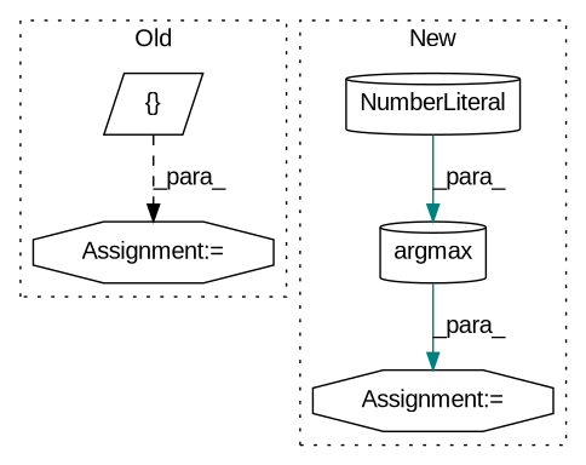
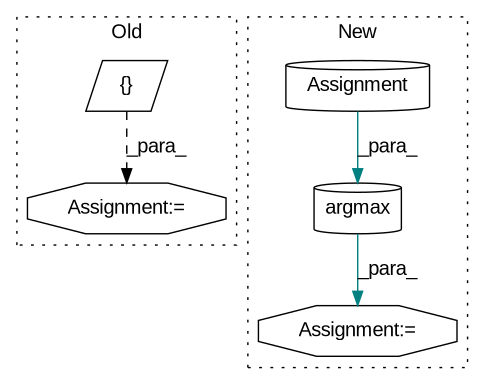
  digraph {
    fontname="Liberation Sans"
    node [a=7 l=1 shape=octagon fontname="Liberation Sans"]
    edge [color=teal style=solid fontname="Liberation Sans"]
    n1 [a=4 l="14,-5" label="{}" s="6419,6556" shape=parallelogram]
    n2 [label="Assignment:=" s=6407]
    n3 [a=32 l="7,1" label=argmax s="6844,6855" shape=cylinder]
-   n4 [a=34 label=NumberLiteral s=6854 shape=cylinder]
+   n4 [a=34 label=Assignment s=6854 shape=cylinder]
    n5 [l=12 label="Assignment:=" s=6826]
    subgraph cluster_1 {
      label=Old
      style=dotted
      n1
      n2
    }
    subgraph cluster_2 {
      label=New
      style=dotted
      n3
      n4
      n5
    }
    n1 -> n2 [label=_para_ color=black style=dashed]
    n3 -> n5 [label=_para_]
    n4 -> n3 [label=_para_]
  }
